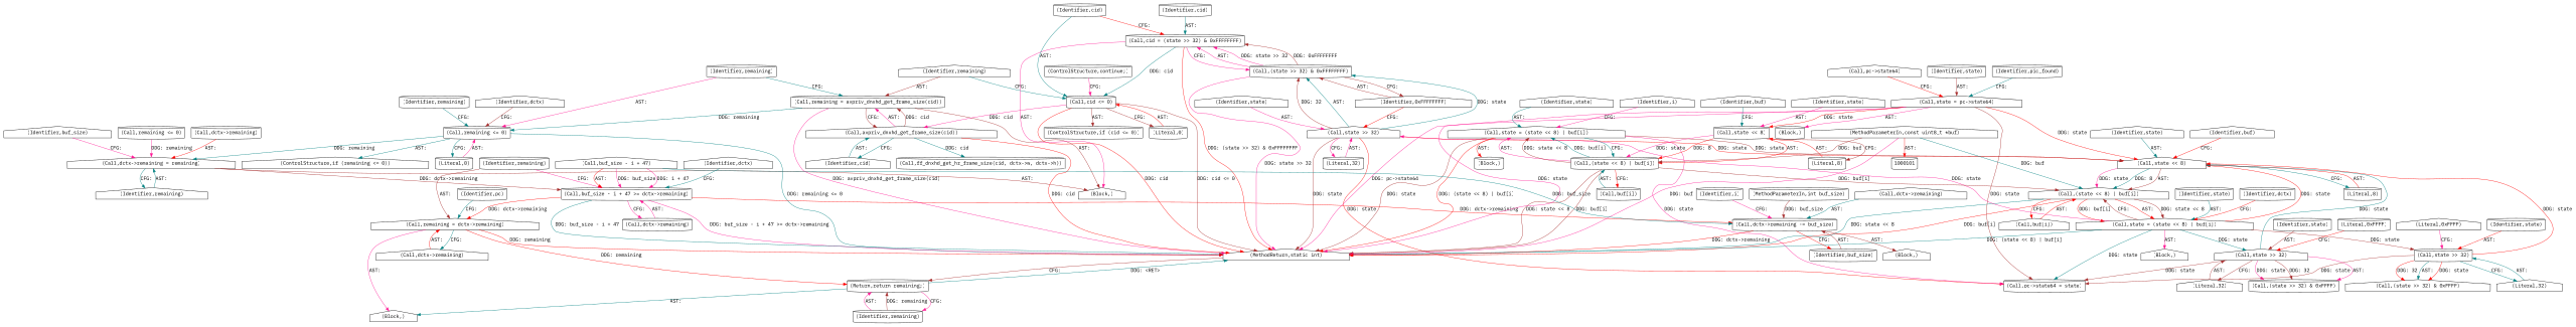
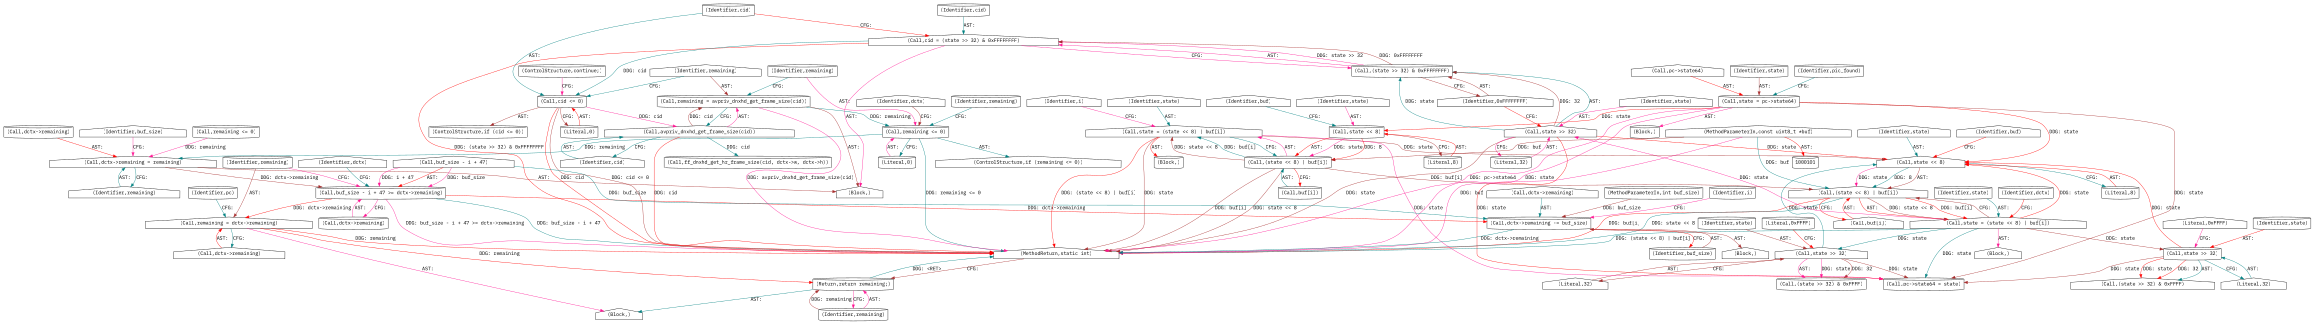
  digraph {
    fontname="IBM Plex Mono"
    node [fontname="IBM Plex Mono" shape=cylinder]
    edge [color=teal fontname="IBM Plex Mono"]
    n1 [label="(Call,remaining <= 0)"]
    n2 [label="(Call,dctx->remaining = remaining)" shape=house]
    n3 [label="(Literal,0)"]
    n4 [label="(ControlStructure,if (remaining <= 0))" shape=house]
    n5 [label="(MethodReturn,static int)" shape=house]
    n6 [label="(Block,)" shape=house]
    n7 [label="(Call,buf_size - i + 47 >= dctx->remaining)"]
    n8 [label="(Identifier,remaining)" shape=house]
    n9 [label="(Return,return remaining;)"]
    n10 [label="(Call,remaining = avpriv_dnxhd_get_frame_size(cid))"]
    n11 [label="(Call,avpriv_dnxhd_get_frame_size(cid))" shape=house]
    n12 [label="(Identifier,cid)" shape=house]
    n13 [label="(Call,ff_dnxhd_get_hr_frame_size(cid, dctx->w, dctx->h))"]
    n14 [label="(Call,cid <= 0)"]
    n15 [label="(ControlStructure,if (cid <= 0))"]
    n16 [label="(Literal,0)"]
-   n17 [label="(Call,cid = (state >> 32) & 0xFFFFFFFF)"]
+   n17 [label="(Call,cid = (state >> 32) & 0xFFFFFFFF)" shape=house]
    n18 [label="(Call,(state >> 32) & 0xFFFFFFFF)"]
    n19 [label="(Identifier,0xFFFFFFFF)" shape=house]
    n20 [label="(Call,state >> 32)" shape=house]
    n21 [label="(Call,state << 8)" shape=house]
    n22 [label="(Call,pc->state64 = state)"]
    n23 [label="(Literal,32)"]
    n24 [label="(Call,(state << 8) | buf[i])" shape=house]
    n25 [label="(Literal,8)"]
    n26 [label="(Call,state = (state << 8) | buf[i])" shape=house]
    n27 [label="(Call,state >> 32)" shape=house]
    n28 [label="(Call,state >> 32)"]
    n29 [label="(Block,)" shape=house]
    n30 [label="(Call,buf[i])" shape=house]
    n31 [label="(Literal,32)" shape=house]
    n32 [label="(Call,(state >> 32) & 0xFFFF)"]
    n33 [label="(Call,(state >> 32) & 0xFFFF)" shape=house]
    n34 [label="(Literal,32)" shape=house]
    n35 [label="(Call,state = (state << 8) | buf[i])" shape=house]
    n36 [label="(Call,(state << 8) | buf[i])"]
    n37 [label="(Block,)"]
    n38 [label="(Call,buf[i])"]
    n39 [label="(Call,state << 8)"]
    n40 [label="(Literal,8)"]
-   n41 [label="(Call,state = pc->state64)" shape=house]
+   n41 [label="(Call,state = pc->state64)"]
    n42 [label="(Block,)"]
    n43 [label="(Call,pc->state64)" shape=house]
    n44 [label="(MethodParameterIn,const uint8_t *buf)" shape=house]
    1000101
    n46 [label="(Call,remaining = dctx->remaining)" shape=house]
    n47 [label="(Call,dctx->remaining -= buf_size)"]
    n48 [label="(Call,dctx->remaining)"]
    n49 [label="(Call,dctx->remaining)" shape=house]
    n50 [label="(Block,)" shape=house]
    n51 [label="(Identifier,buf_size)"]
    n52 [label="(Block,)" shape=house]
    n53 [label="(Identifier,remaining)"]
    n54 [label="(Identifier,dctx)" shape=house]
    n55 [label="(Call,remaining <= 0)"]
    n56 [label="(Identifier,i)"]
    n57 [label="(Identifier,remaining)" shape=house]
    n58 [label="(Identifier,remaining)"]
    n59 [label="(Identifier,dctx)" shape=house]
    n60 [label="(Identifier,state)"]
    n61 [label="(Call,dctx->remaining)" shape=house]
    n62 [label="(Identifier,state)"]
    n63 [label="(Literal,0xFFFF)" shape=house]
    n64 [label="(Identifier,state)" shape=house]
    n65 [label="(Identifier,cid)"]
    n66 [label="(Call,dctx->remaining)"]
    n67 [label="(Identifier,state)"]
    n68 [label="(Identifier,i)" shape=house]
    n69 [label="(Identifier,pc)"]
    n70 [label="(MethodParameterIn,int buf_size)"]
    n71 [label="(Identifier,remaining)"]
    n72 [label="(Identifier,remaining)"]
    n73 [label="(Identifier,cid)"]
    n74 [label="(Identifier,buf)" shape=house]
    n75 [label="(Literal,0xFFFF)"]
    n76 [label="(Identifier,state)" shape=house]
    n77 [label="(Identifier,state)" shape=house]
    n78 [label="(Identifier,pic_found)"]
    n79 [label="(Identifier,state)" shape=house]
    n80 [label="(Call,buf_size - i + 47)" shape=house]
    n81 [label="(Identifier,buf_size)" shape=house]
    n82 [label="(Identifier,buf)" shape=house]
    n83 [label="(ControlStructure,continue;)"]
    n84 [label="(Identifier,dctx)"]
    n85 [label="(Identifier,state)"]
    n1 -> n2 [label="DDG: remaining"]
    n1 -> n3 [label="CFG: "]
    n1 -> n4 [label="AST: "]
    n1 -> n5 [label="DDG: remaining <= 0"]
    n2 -> n6 [color=brown label="AST: "]
    n2 -> n7 [color=brown label="DDG: dctx->remaining"]
    n2 -> n8 [label="CFG: "]
    n3 -> n1 [color=deeppink label="AST: "]
    n5 -> n9 [color=brown label="CFG: "]
    n7 -> n5 [color=deeppink label="DDG: buf_size - i + 47 >= dctx->remaining"]
    n7 -> n5 [label="DDG: buf_size - i + 47"]
    n7 -> n46 [color=red label="DDG: dctx->remaining"]
    n7 -> n47 [color=red label="DDG: dctx->remaining"]
    n7 -> n48 [color=deeppink label="CFG: "]
    n8 -> n2 [label="AST: "]
    n9 -> n5 [label="DDG: <RET>"]
    n9 -> n50 [label="AST: "]
    n9 -> n53 [color=deeppink label="CFG: "]
    n10 -> n1 [label="DDG: remaining"]
    n10 -> n5 [color=deeppink label="DDG: avpriv_dnxhd_get_frame_size(cid)"]
    n10 -> n6 [color=brown label="AST: "]
-   n10 -> n11 [color=brown label="CFG: "]
+   n10 -> n11 [label="CFG: "]
    n11 -> n5 [color=red label="DDG: cid"]
    n11 -> n10 [color=deeppink label="AST: "]
    n11 -> n10 [color=brown label="DDG: cid"]
    n11 -> n12 [label="CFG: "]
    n11 -> n13 [label="DDG: cid"]
    n12 -> n11 [label="AST: "]
    n14 -> n5 [color=brown label="DDG: cid <= 0"]
    n14 -> n5 [color=red label="DDG: cid"]
    n14 -> n11 [color=deeppink label="DDG: cid"]
    n14 -> n15 [color=brown label="AST: "]
    n14 -> n16 [color=brown label="CFG: "]
    n16 -> n14 [color=red label="AST: "]
    n17 -> n5 [color=red label="DDG: (state >> 32) & 0xFFFFFFFF"]
    n17 -> n6 [color=deeppink label="AST: "]
    n17 -> n14 [label="DDG: cid"]
    n17 -> n18 [color=deeppink label="CFG: "]
-   n18 -> n5 [color=deeppink label="DDG: state >> 32"]
    n18 -> n17 [color=deeppink label="AST: "]
    n18 -> n17 [color=deeppink label="DDG: state >> 32"]
    n18 -> n17 [color=brown label="DDG: 0xFFFFFFFF"]
    n18 -> n19 [color=brown label="CFG: "]
    n19 -> n18 [color=brown label="AST: "]
    n19 -> n20 [color=red label="CFG: "]
    n20 -> n5 [color=brown label="DDG: state"]
    n20 -> n18 [label="AST: "]
    n20 -> n18 [label="DDG: state"]
    n20 -> n18 [color=brown label="DDG: 32"]
    n20 -> n21 [color=red label="DDG: state"]
    n20 -> n22 [color=red label="DDG: state"]
    n20 -> n23 [color=deeppink label="CFG: "]
    n21 -> n24 [color=brown label="AST: "]
    n21 -> n24 [color=deeppink label="DDG: state"]
    n21 -> n24 [label="DDG: 8"]
    n21 -> n25 [label="CFG: "]
    n23 -> n20 [color=deeppink label="AST: "]
    n24 -> n5 [color=red label="DDG: buf[i]"]
    n24 -> n5 [label="DDG: state << 8"]
    n24 -> n26 [color=red label="AST: "]
    n24 -> n26 [color=brown label="DDG: state << 8"]
    n24 -> n26 [color=red label="DDG: buf[i]"]
    n24 -> n30 [color=red label="CFG: "]
    n25 -> n21 [color=red label="AST: "]
    n26 -> n5 [label="DDG: (state << 8) | buf[i]"]
    n26 -> n20 [color=deeppink label="DDG: state"]
    n26 -> n21 [color=red label="DDG: state"]
    n26 -> n22 [label="DDG: state"]
    n26 -> n24 [color=brown label="CFG: "]
    n26 -> n27 [label="DDG: state"]
    n26 -> n28 [color=brown label="DDG: state"]
    n26 -> n29 [color=deeppink label="AST: "]
    n27 -> n21 [label="DDG: state"]
    n27 -> n22 [color=brown label="DDG: state"]
    n27 -> n31 [color=brown label="CFG: "]
    n27 -> n32 [color=deeppink label="AST: "]
    n27 -> n32 [color=deeppink label="DDG: state"]
    n27 -> n32 [color=brown label="DDG: 32"]
    n28 -> n21 [color=red label="DDG: state"]
    n28 -> n22 [color=brown label="DDG: state"]
    n28 -> n33 [label="AST: "]
    n28 -> n33 [color=red label="DDG: state"]
    n28 -> n33 [color=red label="DDG: 32"]
    n28 -> n34 [label="CFG: "]
    n30 -> n24 [color=red label="AST: "]
    n31 -> n27 [color=brown label="AST: "]
    n34 -> n28 [label="AST: "]
    n35 -> n5 [color=brown label="DDG: state"]
    n35 -> n5 [color=red label="DDG: (state << 8) | buf[i]"]
    n35 -> n21 [color=brown label="DDG: state"]
    n35 -> n22 [color=deeppink label="DDG: state"]
    n35 -> n36 [label="CFG: "]
    n35 -> n37 [color=red label="AST: "]
    n36 -> n5 [color=brown label="DDG: buf[i]"]
    n36 -> n5 [color=brown label="DDG: state << 8"]
    n36 -> n24 [color=brown label="DDG: buf[i]"]
    n36 -> n35 [color=deeppink label="AST: "]
    n36 -> n35 [color=brown label="DDG: state << 8"]
    n36 -> n35 [label="DDG: buf[i]"]
    n36 -> n38 [color=red label="CFG: "]
    n38 -> n36 [label="AST: "]
    n39 -> n36 [color=red label="AST: "]
    n39 -> n36 [color=deeppink label="DDG: state"]
    n39 -> n36 [color=red label="DDG: 8"]
    n39 -> n40 [color=brown label="CFG: "]
    n40 -> n39 [color=red label="AST: "]
    n41 -> n5 [color=deeppink label="DDG: state"]
    n41 -> n5 [color=deeppink label="DDG: pc->state64"]
    n41 -> n21 [color=red label="DDG: state"]
    n41 -> n22 [color=brown label="DDG: state"]
    n41 -> n39 [color=red label="DDG: state"]
    n41 -> n42 [color=deeppink label="AST: "]
-   n43 -> n41 [color=red label="CFG: "]
+   n43 -> n41 [color=red label="AST: "]
    n44 -> n5 [color=deeppink label="DDG: buf"]
    n44 -> n24 [label="DDG: buf"]
    n44 -> n36 [color=brown label="DDG: buf"]
    n44 -> 1000101 [color=red label="AST: "]
    n46 -> n5 [color=red label="DDG: remaining"]
    n46 -> n9 [color=red label="DDG: remaining"]
    n46 -> n49 [label="CFG: "]
    n46 -> n50 [color=deeppink label="AST: "]
-   n47 -> n5 [color=red label="DDG: dctx->remaining"]
+   n47 -> n5 [label="DDG: dctx->remaining"]
    n47 -> n51 [color=red label="CFG: "]
    n47 -> n52 [color=brown label="AST: "]
    n48 -> n7 [color=deeppink label="AST: "]
    n49 -> n46 [color=red label="AST: "]
    n51 -> n47 [color=brown label="AST: "]
    n53 -> n9 [color=deeppink label="AST: "]
    n53 -> n9 [color=brown label="DDG: remaining"]
    n54 -> n1 [color=brown label="CFG: "]
    n55 -> n2 [color=deeppink label="DDG: remaining"]
    n56 -> n47 [color=deeppink label="CFG: "]
    n57 -> n10 [color=brown label="AST: "]
    n57 -> n14 [label="CFG: "]
    n58 -> n7 [color=deeppink label="CFG: "]
    n58 -> n46 [color=brown label="AST: "]
    n59 -> n7 [label="CFG: "]
    n60 -> n26 [label="AST: "]
    n61 -> n47 [label="AST: "]
    n62 -> n41 [color=brown label="AST: "]
    n63 -> n28 [color=deeppink label="CFG: "]
    n64 -> n35 [label="AST: "]
    n65 -> n17 [label="AST: "]
    n66 -> n2 [color=red label="AST: "]
    n67 -> n27 [color=brown label="AST: "]
    n68 -> n35 [color=deeppink label="CFG: "]
    n69 -> n46 [label="CFG: "]
    n70 -> n47 [color=brown label="DDG: buf_size"]
    n71 -> n1 [color=deeppink label="AST: "]
    n71 -> n10 [label="CFG: "]
    n72 -> n1 [label="CFG: "]
    n73 -> n14 [label="AST: "]
    n73 -> n17 [color=red label="CFG: "]
    n74 -> n21 [color=red label="CFG: "]
    n75 -> n27 [color=red label="CFG: "]
    n76 -> n21 [label="AST: "]
    n77 -> n20 [color=deeppink label="AST: "]
    n78 -> n41 [label="CFG: "]
    n79 -> n39 [color=deeppink label="AST: "]
    n80 -> n7 [color=red label="AST: "]
    n80 -> n7 [color=deeppink label="DDG: buf_size"]
    n80 -> n7 [color=deeppink label="DDG: i + 47"]
    n80 -> n47 [label="DDG: buf_size"]
    n81 -> n2 [color=deeppink label="CFG: "]
    n82 -> n39 [label="CFG: "]
    n83 -> n14 [color=deeppink label="CFG: "]
    n84 -> n26 [color=red label="CFG: "]
    n85 -> n28 [color=red label="AST: "]
  }
